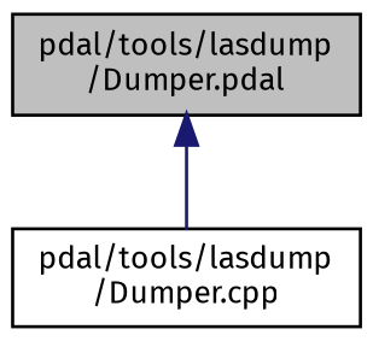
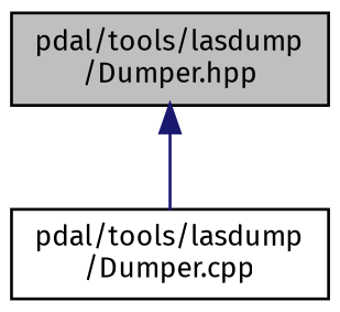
  digraph {
    fontname="Fira Sans"
    node [color=black fontname="Fira Sans" fontsize=10 shape=record style=filled]
-   n1 [fillcolor=grey75 fontcolor=black height=0.2 label="pdal/tools/lasdump\l/Dumper.pdal" width=0.4]
+   n1 [fillcolor=grey75 fontcolor=black height=0.2 label="pdal/tools/lasdump\l/Dumper.hpp" width=0.4]
    n2 [fillcolor=white height=0.2 label="pdal/tools/lasdump\l/Dumper.cpp" width=0.4]
    n1 -> n2 [color=midnightblue dir=back fontname="Fira Sans" fontsize=10 labelfontname=Helvetica labelfontsize=10 style=solid]
  }
